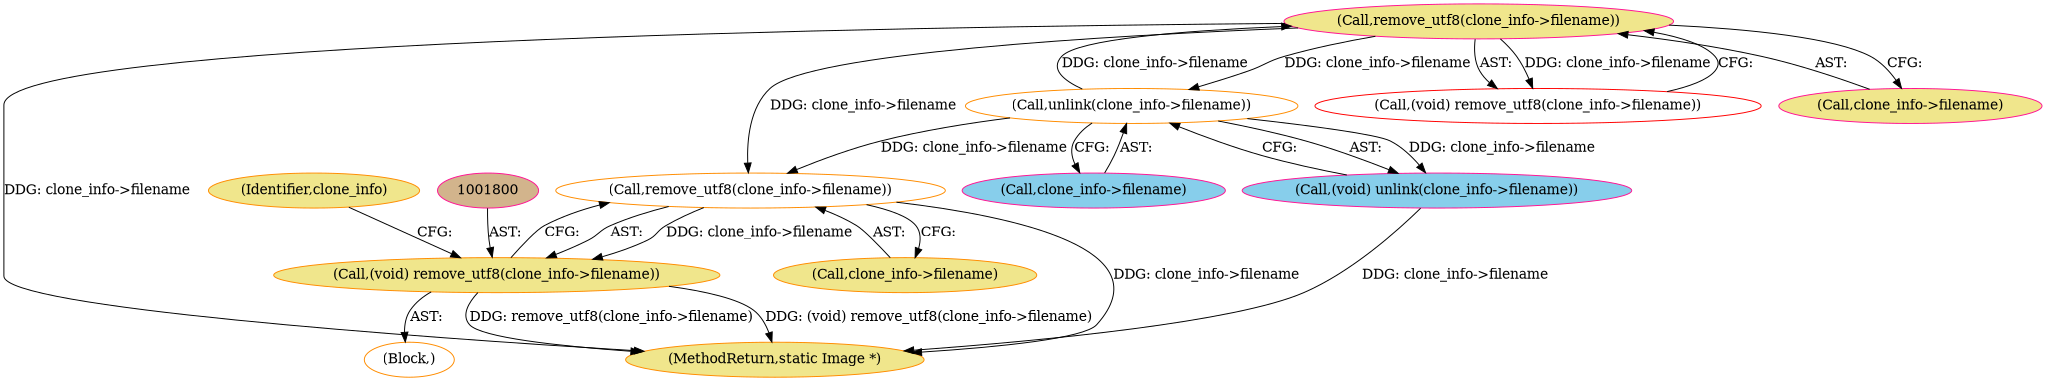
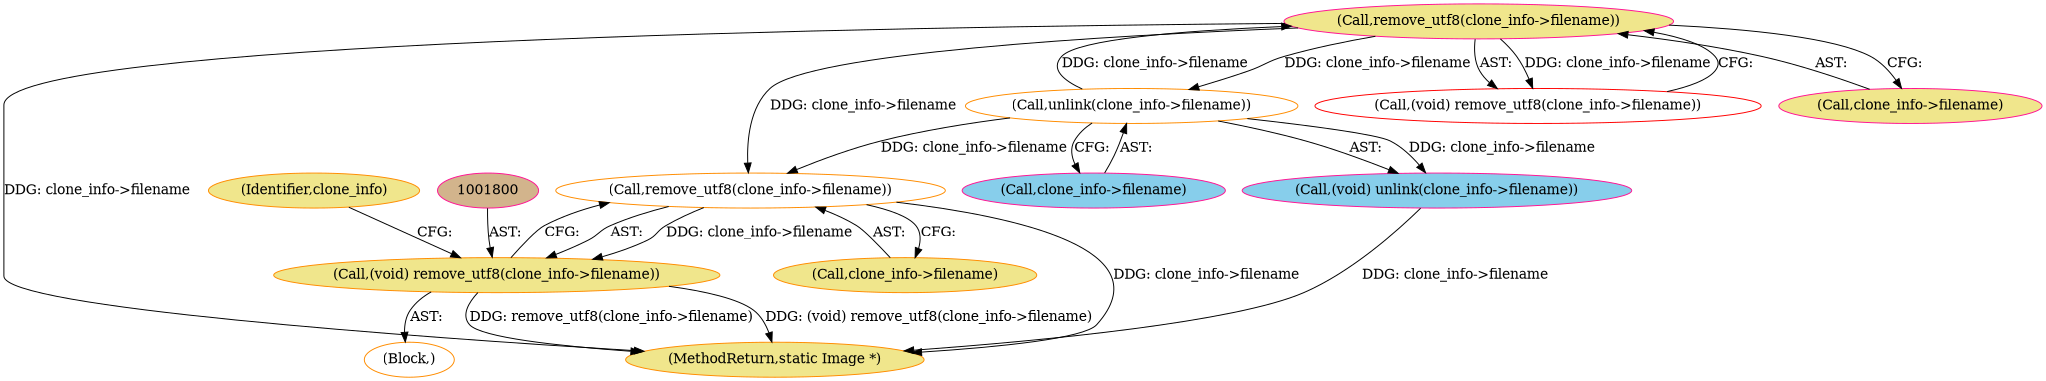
  digraph {
    node [color=darkorange fillcolor=khaki style=filled]
    n1 [fillcolor=white label="(Call,remove_utf8(clone_info->filename))"]
    n2 [label="(Call,(void) remove_utf8(clone_info->filename))"]
    n3 [label="(MethodReturn,static Image *)"]
    n4 [label="(Call,clone_info->filename)"]
    n5 [fillcolor=white label="(Block,)"]
    n6 [fillcolor=white label="(Call,unlink(clone_info->filename))"]
    n7 [color=deeppink label="(Call,remove_utf8(clone_info->filename))"]
    n8 [color=deeppink fillcolor=skyblue label="(Call,clone_info->filename)"]
    n9 [color=deeppink fillcolor=skyblue label="(Call,(void) unlink(clone_info->filename))"]
    n10 [color=red fillcolor=white label="(Call,(void) remove_utf8(clone_info->filename))"]
    n11 [color=deeppink label="(Call,clone_info->filename)"]
    n12 [label="(Identifier,clone_info)"]
    1001800 [color=deeppink fillcolor=tan]
    n1 -> n2 [label="AST: "]
    n1 -> n2 [label="DDG: clone_info->filename"]
    n1 -> n3 [label="DDG: clone_info->filename"]
    n1 -> n4 [label="CFG: "]
    n2 -> n1 [label="CFG: "]
    n2 -> n3 [label="DDG: remove_utf8(clone_info->filename)"]
    n2 -> n3 [label="DDG: (void) remove_utf8(clone_info->filename)"]
    n2 -> n5 [label="AST: "]
    n4 -> n1 [label="AST: "]
    n6 -> n1 [label="DDG: clone_info->filename"]
    n6 -> n7 [label="DDG: clone_info->filename"]
    n6 -> n8 [label="CFG: "]
    n6 -> n9 [label="AST: "]
    n6 -> n9 [label="DDG: clone_info->filename"]
    n7 -> n1 [label="DDG: clone_info->filename"]
    n7 -> n3 [label="DDG: clone_info->filename"]
    n7 -> n6 [label="DDG: clone_info->filename"]
    n7 -> n10 [label="AST: "]
    n7 -> n10 [label="DDG: clone_info->filename"]
    n7 -> n11 [label="CFG: "]
    n8 -> n6 [label="AST: "]
    n9 -> n3 [label="DDG: clone_info->filename"]
-   n9 -> n6 [label="CFG: "]
    n10 -> n7 [label="CFG: "]
    n11 -> n7 [label="AST: "]
    n12 -> n2 [label="CFG: "]
    1001800 -> n2 [label="AST: "]
  }
